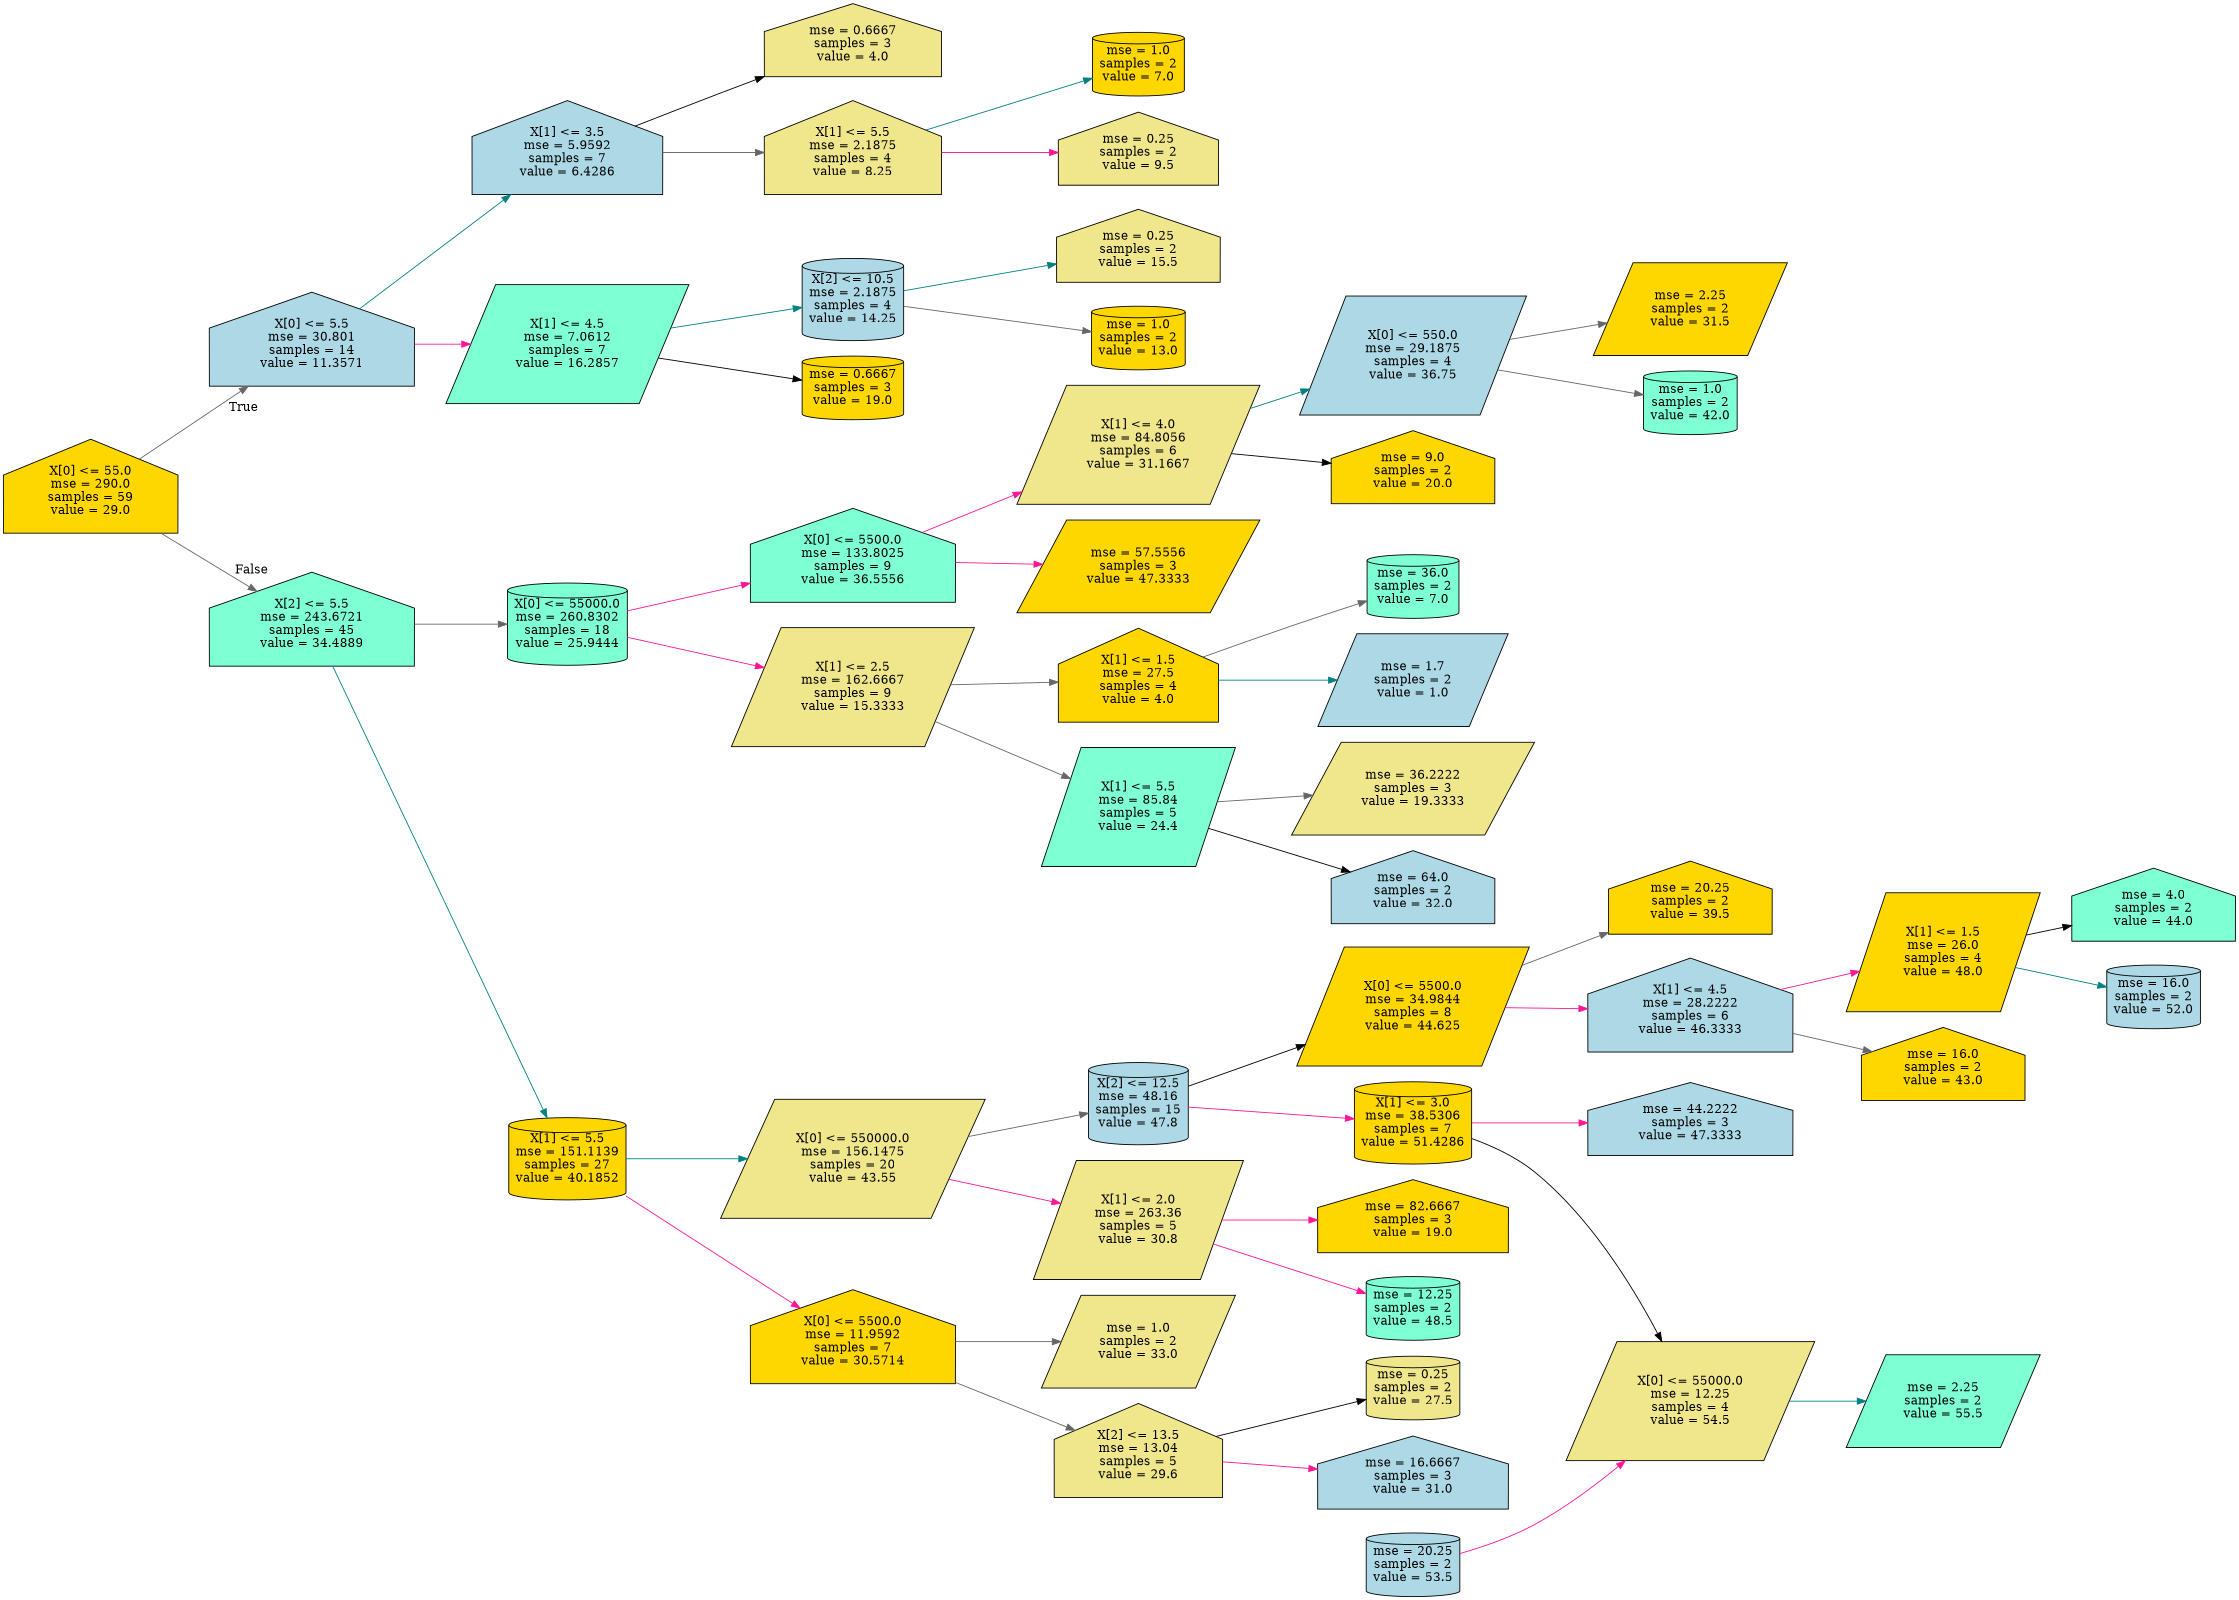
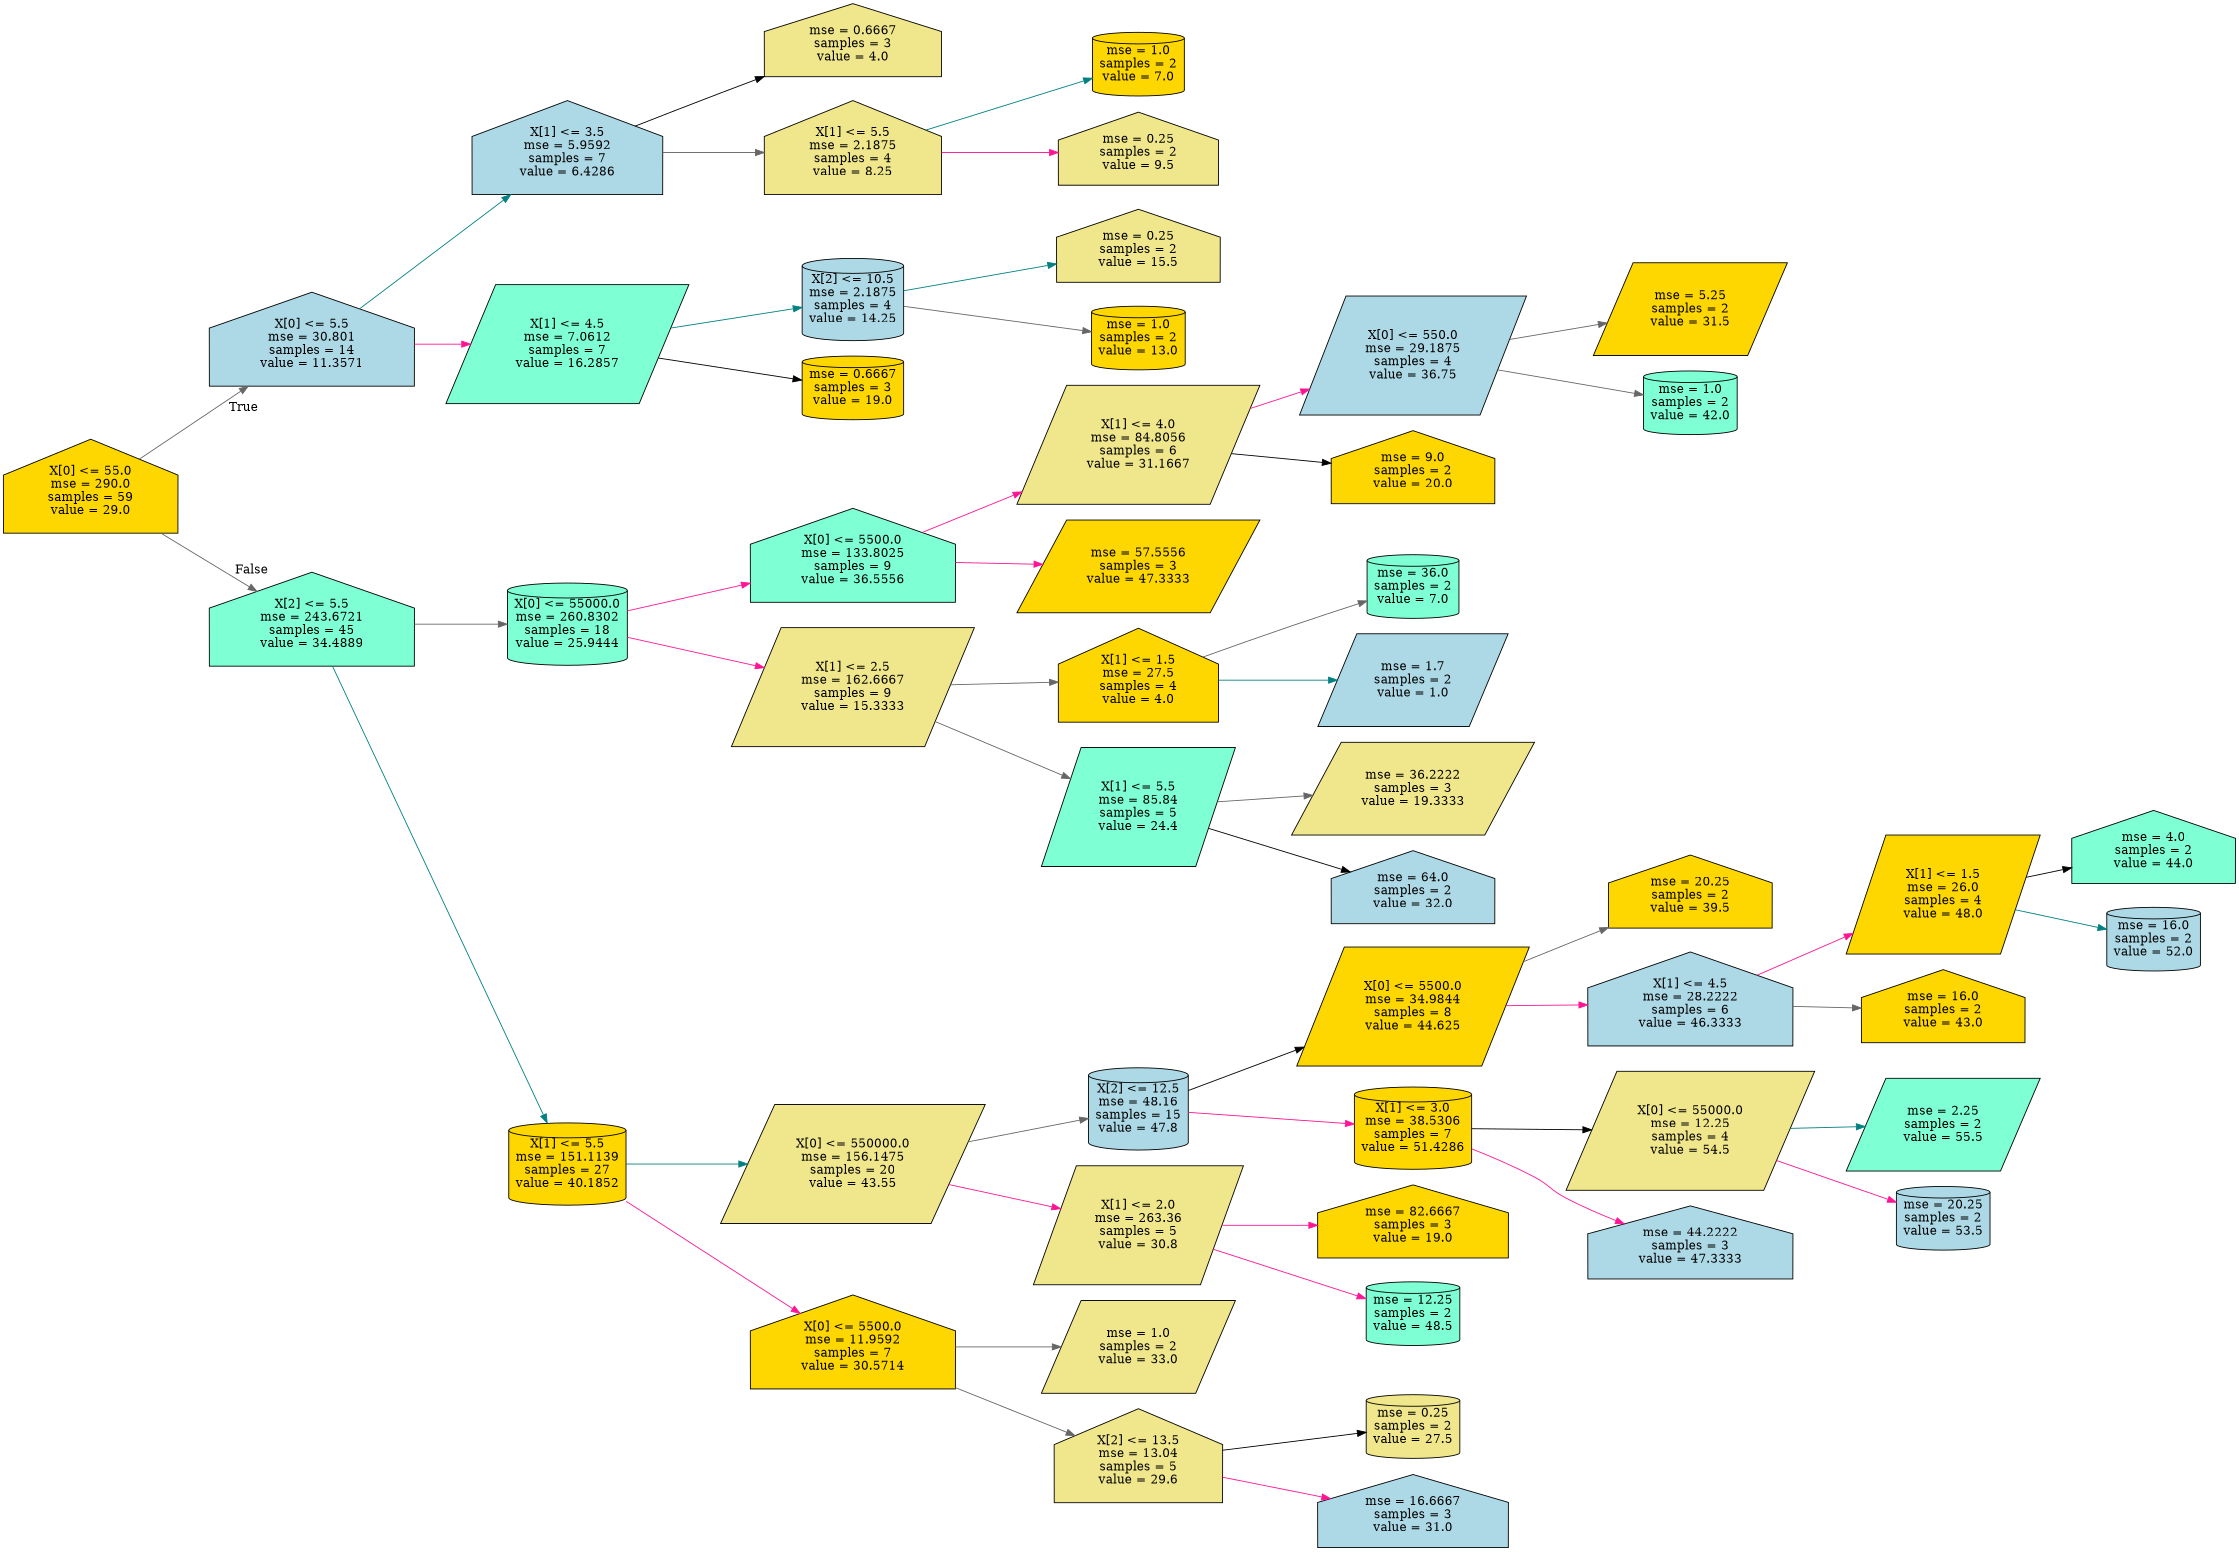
  digraph {
    rankdir=LR
    node [fillcolor=gold shape=house style=filled]
    edge [color=deeppink]
    n1 [label="X[0] <= 55.0\nmse = 290.0\nsamples = 59\nvalue = 29.0"]
    n2 [fillcolor=lightblue label="X[0] <= 5.5\nmse = 30.801\nsamples = 14\nvalue = 11.3571"]
    n3 [fillcolor=aquamarine label="X[2] <= 5.5\nmse = 243.6721\nsamples = 45\nvalue = 34.4889"]
    n4 [fillcolor=lightblue label="X[1] <= 3.5\nmse = 5.9592\nsamples = 7\nvalue = 6.4286"]
    n5 [fillcolor=aquamarine label="X[1] <= 4.5\nmse = 7.0612\nsamples = 7\nvalue = 16.2857" shape=parallelogram]
    n6 [fillcolor=aquamarine label="X[0] <= 55000.0\nmse = 260.8302\nsamples = 18\nvalue = 25.9444" shape=cylinder]
    n7 [label="X[1] <= 5.5\nmse = 151.1139\nsamples = 27\nvalue = 40.1852" shape=cylinder]
    n8 [fillcolor=khaki label="mse = 0.6667\nsamples = 3\nvalue = 4.0"]
    n9 [fillcolor=khaki label="X[1] <= 5.5\nmse = 2.1875\nsamples = 4\nvalue = 8.25"]
    n10 [fillcolor=lightblue label="X[2] <= 10.5\nmse = 2.1875\nsamples = 4\nvalue = 14.25" shape=cylinder]
    n11 [label="mse = 0.6667\nsamples = 3\nvalue = 19.0" shape=cylinder]
    n12 [label="mse = 1.0\nsamples = 2\nvalue = 7.0" shape=cylinder]
    n13 [fillcolor=khaki label="mse = 0.25\nsamples = 2\nvalue = 9.5"]
    n14 [fillcolor=khaki label="mse = 0.25\nsamples = 2\nvalue = 15.5"]
    n15 [label="mse = 1.0\nsamples = 2\nvalue = 13.0" shape=cylinder]
    n16 [fillcolor=aquamarine label="X[0] <= 5500.0\nmse = 133.8025\nsamples = 9\nvalue = 36.5556"]
    n17 [fillcolor=khaki label="X[1] <= 2.5\nmse = 162.6667\nsamples = 9\nvalue = 15.3333" shape=parallelogram]
    n18 [fillcolor=khaki label="X[0] <= 550000.0\nmse = 156.1475\nsamples = 20\nvalue = 43.55" shape=parallelogram]
    n19 [label="X[0] <= 5500.0\nmse = 11.9592\nsamples = 7\nvalue = 30.5714"]
    n20 [fillcolor=khaki label="X[1] <= 4.0\nmse = 84.8056\nsamples = 6\nvalue = 31.1667" shape=parallelogram]
    n21 [label="mse = 57.5556\nsamples = 3\nvalue = 47.3333" shape=parallelogram]
    n22 [label="X[1] <= 1.5\nmse = 27.5\nsamples = 4\nvalue = 4.0"]
    n23 [fillcolor=aquamarine label="X[1] <= 5.5\nmse = 85.84\nsamples = 5\nvalue = 24.4" shape=parallelogram]
    n24 [fillcolor=lightblue label="X[0] <= 550.0\nmse = 29.1875\nsamples = 4\nvalue = 36.75" shape=parallelogram]
    n25 [label="mse = 9.0\nsamples = 2\nvalue = 20.0"]
-   n26 [label="mse = 2.25\nsamples = 2\nvalue = 31.5" shape=parallelogram]
+   n26 [label="mse = 5.25\nsamples = 2\nvalue = 31.5" shape=parallelogram]
    n27 [fillcolor=aquamarine label="mse = 1.0\nsamples = 2\nvalue = 42.0" shape=cylinder]
    n28 [fillcolor=aquamarine label="mse = 36.0\nsamples = 2\nvalue = 7.0" shape=cylinder]
    n29 [fillcolor=lightblue label="mse = 1.7\nsamples = 2\nvalue = 1.0" shape=parallelogram]
    n30 [fillcolor=khaki label="mse = 36.2222\nsamples = 3\nvalue = 19.3333" shape=parallelogram]
    n31 [fillcolor=lightblue label="mse = 64.0\nsamples = 2\nvalue = 32.0"]
    n32 [fillcolor=lightblue label="X[2] <= 12.5\nmse = 48.16\nsamples = 15\nvalue = 47.8" shape=cylinder]
    n33 [fillcolor=khaki label="X[1] <= 2.0\nmse = 263.36\nsamples = 5\nvalue = 30.8" shape=parallelogram]
    n34 [fillcolor=khaki label="mse = 1.0\nsamples = 2\nvalue = 33.0" shape=parallelogram]
    n35 [fillcolor=khaki label="X[2] <= 13.5\nmse = 13.04\nsamples = 5\nvalue = 29.6"]
    n36 [label="X[0] <= 5500.0\nmse = 34.9844\nsamples = 8\nvalue = 44.625" shape=parallelogram]
    n37 [label="X[1] <= 3.0\nmse = 38.5306\nsamples = 7\nvalue = 51.4286" shape=cylinder]
    n38 [label="mse = 82.6667\nsamples = 3\nvalue = 19.0"]
    n39 [fillcolor=aquamarine label="mse = 12.25\nsamples = 2\nvalue = 48.5" shape=cylinder]
    n40 [label="mse = 20.25\nsamples = 2\nvalue = 39.5"]
    n41 [fillcolor=lightblue label="X[1] <= 4.5\nmse = 28.2222\nsamples = 6\nvalue = 46.3333"]
    n42 [fillcolor=khaki label="X[0] <= 55000.0\nmse = 12.25\nsamples = 4\nvalue = 54.5" shape=parallelogram]
    n43 [fillcolor=lightblue label="mse = 44.2222\nsamples = 3\nvalue = 47.3333"]
    n44 [label="X[1] <= 1.5\nmse = 26.0\nsamples = 4\nvalue = 48.0" shape=parallelogram]
    n45 [label="mse = 16.0\nsamples = 2\nvalue = 43.0"]
    n46 [fillcolor=aquamarine label="mse = 4.0\nsamples = 2\nvalue = 44.0"]
    n47 [fillcolor=lightblue label="mse = 16.0\nsamples = 2\nvalue = 52.0" shape=cylinder]
    n48 [fillcolor=aquamarine label="mse = 2.25\nsamples = 2\nvalue = 55.5" shape=parallelogram]
    n49 [fillcolor=lightblue label="mse = 20.25\nsamples = 2\nvalue = 53.5" shape=cylinder]
    n50 [fillcolor=khaki label="mse = 0.25\nsamples = 2\nvalue = 27.5" shape=cylinder]
    n51 [fillcolor=lightblue label="mse = 16.6667\nsamples = 3\nvalue = 31.0"]
    n1 -> n2 [color=gray40 headlabel=True labelangle=45 labeldistance=2.5]
    n1 -> n3 [color=gray40 headlabel=False labelangle=-45 labeldistance=2.5]
    n2 -> n4 [color=teal]
    n2 -> n5
    n3 -> n6 [color=gray40]
    n3 -> n7 [color=teal]
    n4 -> n8 [color=black]
    n4 -> n9 [color=gray40]
    n5 -> n10 [color=teal]
    n5 -> n11 [color=black]
    n6 -> n16
    n6 -> n17
    n7 -> n18 [color=teal]
    n7 -> n19
    n9 -> n12 [color=teal]
    n9 -> n13
    n10 -> n14 [color=teal]
    n10 -> n15 [color=gray40]
    n16 -> n20
    n16 -> n21
    n17 -> n22 [color=gray40]
    n17 -> n23 [color=gray40]
    n18 -> n32 [color=gray40]
    n18 -> n33
    n19 -> n34 [color=gray40]
    n19 -> n35 [color=gray40]
-   n20 -> n24 [color=teal]
+   n20 -> n24
    n20 -> n25 [color=black]
    n22 -> n28 [color=gray40]
    n22 -> n29 [color=teal]
    n23 -> n30 [color=gray40]
    n23 -> n31 [color=black]
    n24 -> n26 [color=gray40]
    n24 -> n27 [color=gray40]
    n32 -> n36 [color=black]
    n32 -> n37
    n33 -> n38
    n33 -> n39
    n35 -> n50 [color=black]
    n35 -> n51
    n36 -> n40 [color=gray40]
    n36 -> n41
    n37 -> n42 [color=black]
    n37 -> n43
    n41 -> n44
    n41 -> n45 [color=gray40]
    n42 -> n48 [color=teal]
-   n49 -> n42
+   n42 -> n49
    n44 -> n46 [color=black]
    n44 -> n47 [color=teal]
  }
